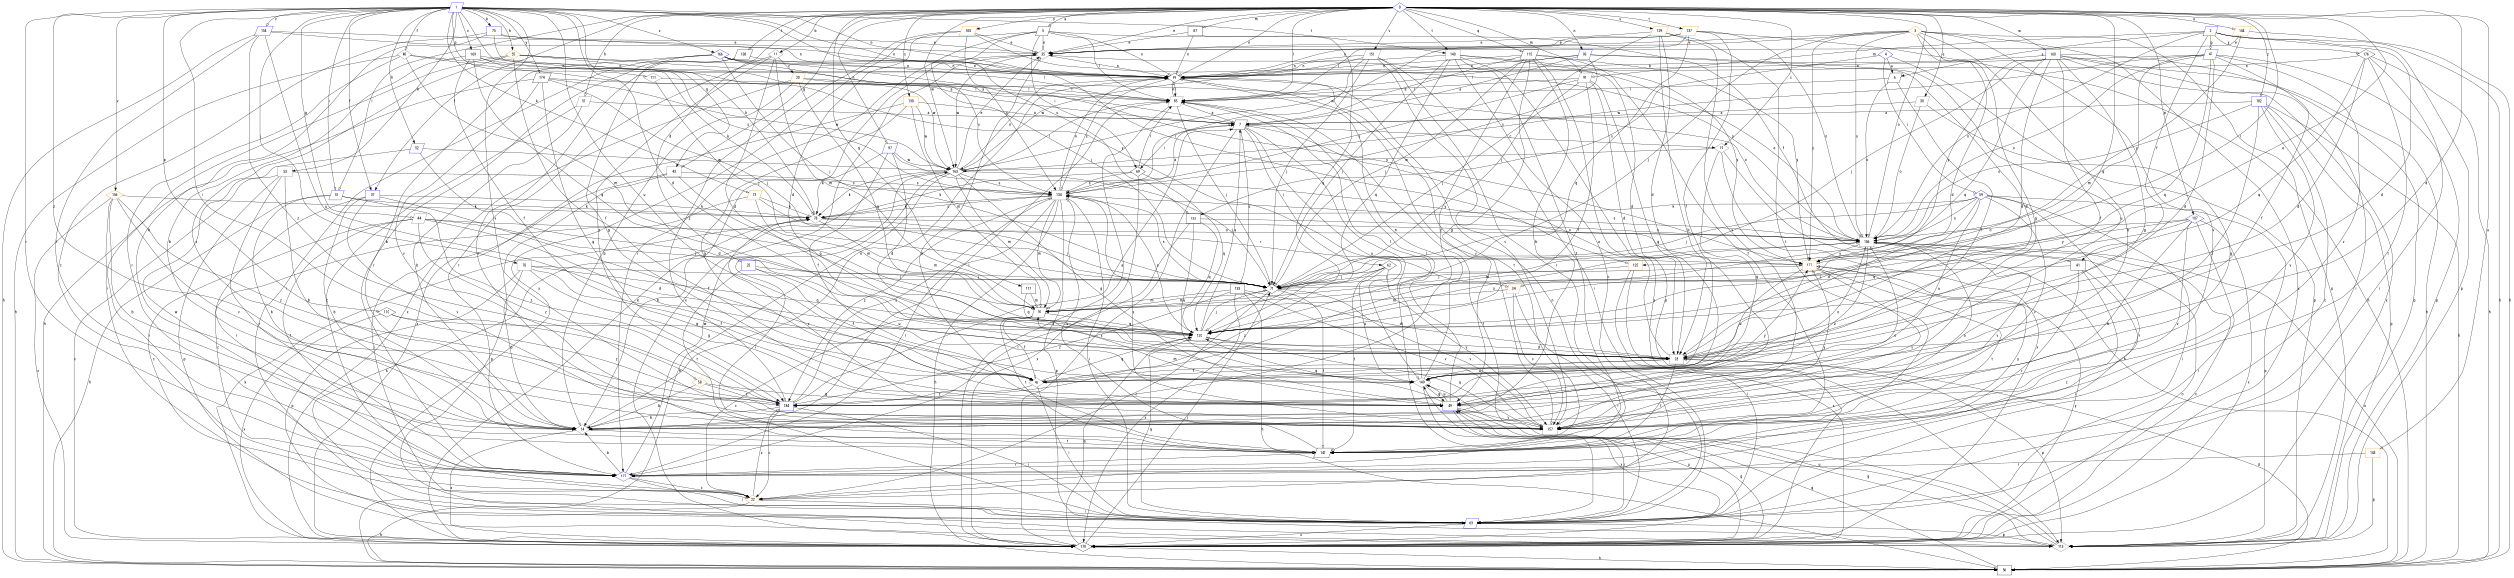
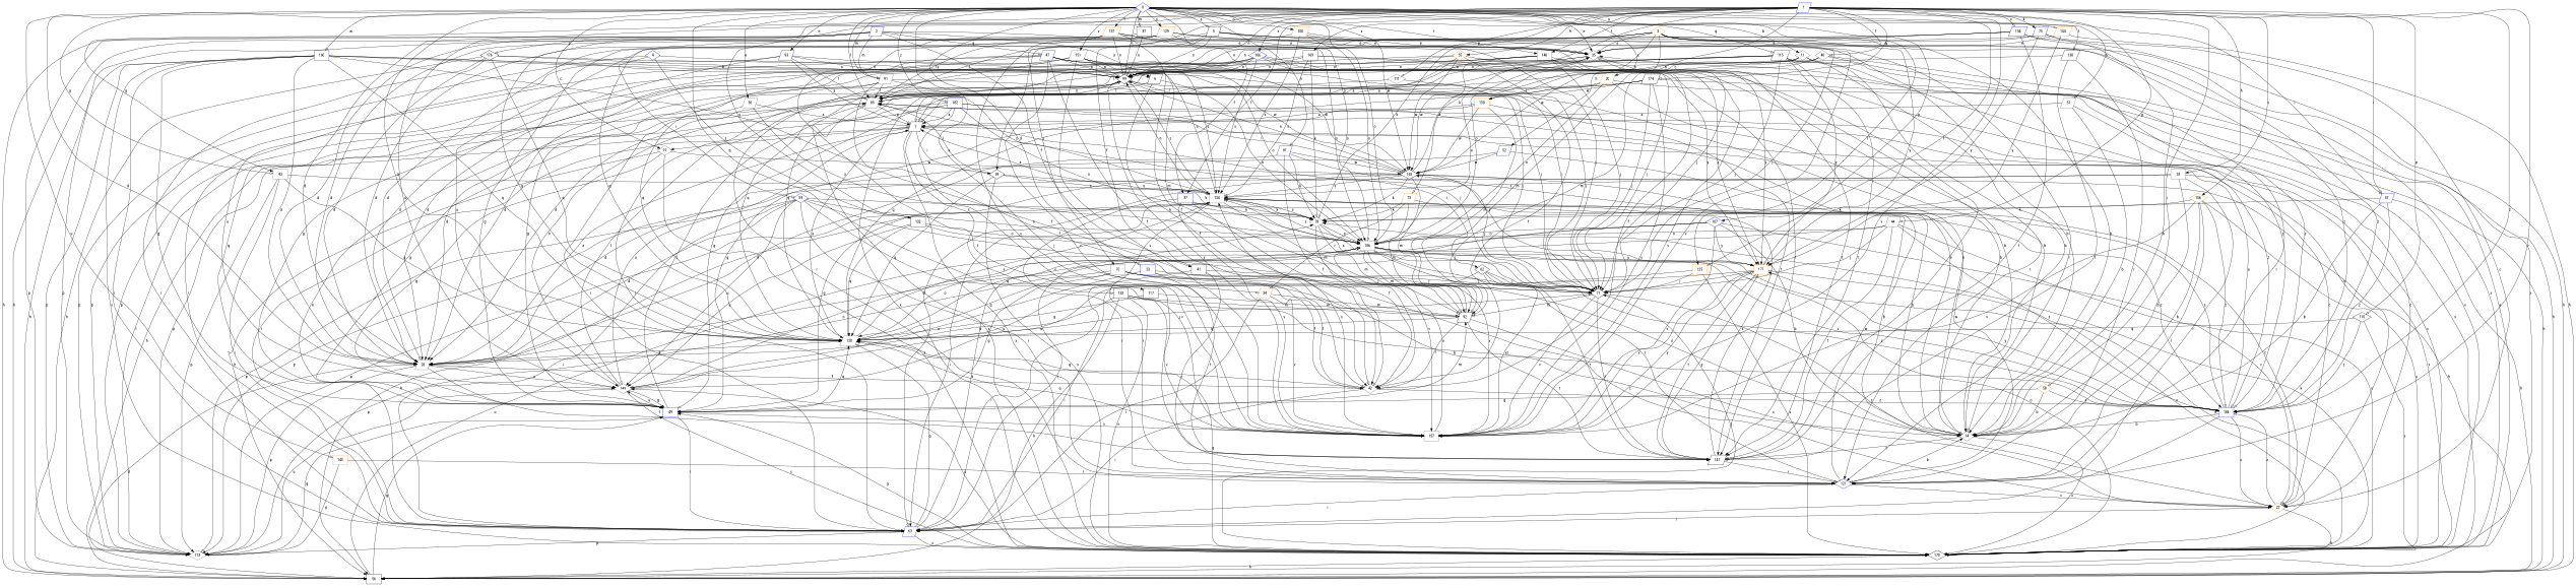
  strict digraph {
    fontname="Roboto Condensed"
    node [color=gray40 fontname="Roboto Condensed" shape=parallelogram]
    edge [arrowhead=normal fontname="Roboto Condensed"]
    0 [color=blue shape=diamond]
    5 [color=black]
    11 [shape=diamond]
    19 [shape=diamond]
    23 [color=blue shape=box]
-   28 [shape=box]
+   28
    30
    34 [color=darkorange]
    35 [shape=diamond]
    37 [color=blue shape=box]
    43 [shape=box]
    51
    57 [color=blue]
    85
    87 [color=black shape=box]
    91
    93 [color=blue]
    97 [color=blue]
    99 [color=black shape=diamond]
    100 [color=darkorange]
    106 [shape=box]
    107 [color=blue shape=diamond]
    115 [color=black]
    117 [color=black shape=box]
    120
    125 [color=darkorange shape=box]
    129 [color=darkorange]
    130 [color=darkorange shape=box]
    137 [color=darkorange]
    138 [color=black]
    140 [shape=box]
    143 [color=darkorange shape=box]
    144 [color=darkorange]
    151
    160 [color=blue shape=box]
    163 [color=black shape=diamond]
    182 [color=blue shape=box]
    127 [color=blue shape=diamond]
    41 [color=black shape=box]
    71 [color=black shape=diamond]
    170 [color=black shape=diamond]
    n42 [color=black label=69 shape=diamond]
    184 [color=blue shape=box]
    20 [color=darkorange]
    92 [color=black]
    56 [color=black shape=box]
    49 [color=blue shape=box]
    149 [shape=diamond]
    42 [shape=diamond]
    141 [color=black]
    113 [shape=diamond]
    7 [color=black]
    157 [shape=box]
    63 [color=blue]
    78 [shape=diamond]
    14 [shape=diamond]
    134 [shape=box]
    22 [color=darkorange shape=diamond]
    177 [color=darkorange shape=box]
    1 [color=blue]
    40 [shape=diamond]
    44
    52 [color=blue]
    53 [shape=box]
    55 [color=darkorange shape=diamond]
    58 [color=darkorange shape=diamond]
    70 [shape=box]
    73 [color=darkorange]
-   75 [color=blue shape=box]
+   75 [color=blue]
    110 [color=black shape=diamond]
    111 [shape=diamond]
    132 [color=black shape=box]
    154 [color=blue]
    156 [color=darkorange shape=diamond]
    166 [color=blue shape=diamond]
    169 [color=black shape=box]
    174 [color=black]
    2 [color=blue]
    6 [color=black]
    47 [color=blue]
    176 [color=black shape=diamond]
    3 [color=darkorange shape=diamond]
    4 [color=blue shape=diamond]
    59 [color=blue shape=diamond]
    62 [color=black shape=diamond]
    133 [color=black shape=box]
    0 -> 5 [arrowhead=onormal label=a]
    0 -> 11 [label=b]
    0 -> 19 [label=c]
    0 -> 23 [arrowhead=onormal label=d]
    0 -> 28 [arrowhead=onormal label=d]
    0 -> 30 [label=e]
    0 -> 34 [arrowhead=onormal label=e]
    0 -> 35 [label=e]
    0 -> 37 [label=f]
    0 -> 43 [arrowhead=onormal label=g]
    0 -> 51 [arrowhead=onormal label=h]
    0 -> 57 [arrowhead=onormal label=i]
    0 -> 85 [label=l]
    0 -> 87 [arrowhead=onormal label=m]
    0 -> 91 [arrowhead=onormal label=m]
    0 -> 93 [label=n]
    0 -> 97 [arrowhead=onormal label=n]
    0 -> 99 [arrowhead=onormal label=n]
    0 -> 100 [label=o]
    0 -> 106 [arrowhead=onormal label=o]
    0 -> 107 [label=p]
    0 -> 115 [arrowhead=onormal label=q]
    0 -> 117 [label=q]
    0 -> 120 [label=q]
    0 -> 125 [label=r]
    0 -> 129 [label=s]
    0 -> 130 [label=s]
    0 -> 137 [label=t]
    0 -> 138 [arrowhead=onormal label=t]
    0 -> 140 [label=t]
    0 -> 143 [arrowhead=onormal label=u]
    0 -> 144 [arrowhead=onormal label=u]
    0 -> 151 [label=v]
    0 -> 160 [arrowhead=onormal label=w]
    0 -> 163 [label=w]
    0 -> 182 [arrowhead=onormal label=z]
    5 -> 35 [arrowhead=onormal label=e]
    5 -> 85 [label=l]
    5 -> 99 [arrowhead=onormal label=n]
    5 -> 127 [label=r]
    5 -> 41 [arrowhead=onormal label=f]
    5 -> 71 [label=j]
    5 -> 170 [label=x]
    5 -> n42 [label=i]
    11 -> 28 [label=d]
    11 -> 127 [label=r]
    11 -> 184 [label=z]
    11 -> 20 [label=c]
    11 -> 92 [label=m]
    19 -> 163 [label=w]
    19 -> 170 [arrowhead=onormal label=x]
    19 -> 56 [label=h]
    19 -> 49 [label=g]
    23 -> 71 [arrowhead=onormal label=j]
    23 -> 149 [arrowhead=onormal label=u]
    23 -> 42 [arrowhead=onormal label=f]
    23 -> 141 [arrowhead=onormal label=t]
    28 -> 149 [label=u]
    28 -> 42 [arrowhead=onormal label=f]
    28 -> 141 [label=t]
    28 -> 113 [label=p]
    28 -> 7 [arrowhead=onormal label=a]
    30 -> 106 [arrowhead=onormal label=o]
    30 -> 49 [arrowhead=onormal label=g]
    30 -> 7 [arrowhead=onormal label=a]
    34 -> 92 [arrowhead=onormal label=m]
    34 -> 157 [label=v]
    34 -> 63 [arrowhead=onormal label=i]
    35 -> 99 [label=n]
    35 -> 163 [label=w]
    35 -> 170 [arrowhead=onormal label=x]
    37 -> 127 [arrowhead=onormal label=r]
    37 -> 42 [label=f]
    37 -> 157 [label=v]
    37 -> 78 [label=k]
    37 -> 14 [arrowhead=onormal label=b]
    43 -> 120 [label=q]
    43 -> 113 [label=p]
    43 -> 63 [arrowhead=onormal label=i]
    43 -> 134 [arrowhead=onormal label=s]
    51 -> 7 [label=a]
    51 -> 14 [label=b]
    51 -> 22 [arrowhead=onormal label=c]
    57 -> 184 [label=z]
    57 -> 56 [label=h]
    57 -> 78 [label=k]
    57 -> 14 [arrowhead=onormal label=b]
    85 -> 99 [arrowhead=onormal label=n]
    85 -> 71 [arrowhead=onormal label=j]
    85 -> 170 [arrowhead=onormal label=x]
    85 -> 7 [arrowhead=onormal label=a]
    87 -> 35 [label=e]
    87 -> 99 [arrowhead=onormal label=n]
    87 -> 120 [arrowhead=onormal label=q]
    91 -> 28 [label=d]
    91 -> 85 [label=l]
    91 -> 71 [label=j]
    91 -> 49 [label=g]
    91 -> 42 [arrowhead=onormal label=f]
    91 -> 134 [arrowhead=onormal label=s]
    93 -> 28 [arrowhead=onormal label=d]
    93 -> 85 [arrowhead=onormal label=l]
    93 -> 99 [label=n]
    93 -> 149 [label=u]
    93 -> 7 [label=a]
    93 -> 134 [arrowhead=onormal label=s]
    97 -> 28 [label=d]
    97 -> 163 [arrowhead=onormal label=w]
    97 -> 42 [arrowhead=onormal label=f]
    97 -> 78 [label=k]
    97 -> 177 [arrowhead=onormal label=y]
    99 -> 85 [label=l]
    99 -> 141 [label=t]
    99 -> 157 [arrowhead=onormal label=v]
    99 -> 134 [arrowhead=onormal label=s]
    100 -> 28 [label=d]
    100 -> 35 [arrowhead=onormal label=e]
    100 -> 106 [label=o]
    100 -> 184 [arrowhead=onormal label=z]
    100 -> 134 [label=s]
    106 -> 35 [label=e]
    106 -> 170 [arrowhead=onormal label=x]
    106 -> 184 [arrowhead=onormal label=z]
    106 -> 92 [label=m]
    106 -> 157 [arrowhead=onormal label=v]
    106 -> 134 [arrowhead=onormal label=s]
    106 -> 177 [label=y]
    107 -> 106 [label=o]
    107 -> 120 [label=q]
    107 -> 170 [arrowhead=onormal label=x]
    107 -> 157 [label=v]
    107 -> 63 [label=i]
    107 -> 14 [label=b]
    107 -> 177 [arrowhead=onormal label=y]
    115 -> 99 [arrowhead=onormal label=n]
    115 -> 71 [arrowhead=onormal label=j]
    115 -> 170 [arrowhead=onormal label=x]
    115 -> 184 [arrowhead=onormal label=z]
    115 -> 49 [label=g]
    115 -> 141 [label=t]
    115 -> 7 [arrowhead=onormal label=a]
    115 -> 14 [arrowhead=onormal label=b]
    115 -> 177 [arrowhead=onormal label=y]
    117 -> 120 [label=q]
    117 -> 92 [arrowhead=onormal label=m]
    120 -> 28 [arrowhead=onormal label=d]
    120 -> 106 [arrowhead=onormal label=o]
    120 -> 71 [arrowhead=onormal label=j]
    120 -> 7 [label=a]
    120 -> 134 [label=s]
    125 -> 71 [arrowhead=onormal label=j]
    125 -> 170 [label=x]
    125 -> 63 [label=i]
    129 -> 28 [label=d]
    129 -> 35 [label=e]
    129 -> 71 [label=j]
    129 -> 141 [arrowhead=onormal label=t]
    129 -> 157 [arrowhead=onormal label=v]
    129 -> 14 [label=b]
    130 -> 163 [label=w]
    130 -> 170 [arrowhead=onormal label=x]
    130 -> 92 [arrowhead=onormal label=m]
    130 -> 49 [label=g]
    130 -> 7 [label=a]
    137 -> 35 [arrowhead=onormal label=e]
    137 -> 85 [label=l]
    137 -> 99 [arrowhead=onormal label=n]
    137 -> 106 [arrowhead=onormal label=o]
    137 -> 120 [label=q]
    137 -> 56 [label=h]
    137 -> 42 [arrowhead=onormal label=f]
    138 -> 99 [label=n]
    138 -> 127 [label=r]
    138 -> 141 [arrowhead=onormal label=t]
    140 -> 28 [label=d]
    140 -> 99 [arrowhead=onormal label=n]
    140 -> 120 [label=q]
    140 -> 71 [label=j]
    140 -> 141 [label=t]
    140 -> 113 [label=p]
    140 -> 22 [label=c]
    140 -> 177 [label=y]
    143 -> 127 [label=r]
    143 -> 113 [label=p]
    144 -> 35 [label=e]
    144 -> 56 [arrowhead=onormal label=h]
    144 -> 177 [label=y]
    151 -> 99 [arrowhead=onormal label=n]
    151 -> 163 [label=w]
    151 -> 127 [label=r]
    151 -> 71 [label=j]
    151 -> 157 [label=v]
    151 -> 63 [arrowhead=onormal label=i]
    151 -> 134 [label=s]
    160 -> 28 [label=d]
    160 -> 99 [label=b]
    160 -> 120 [label=q]
    160 -> 71 [label=j]
    160 -> 170 [label=x]
    160 -> 56 [arrowhead=onormal label=h]
    160 -> 49 [arrowhead=onormal label=g]
    160 -> 42 [label=f]
    160 -> 113 [label=p]
    160 -> 63 [arrowhead=onormal label=i]
    160 -> 177 [label=y]
    163 -> 35 [label=e]
    163 -> 85 [label=l]
    163 -> 99 [label=n]
    163 -> 71 [label=j]
    163 -> 92 [label=m]
    163 -> 56 [arrowhead=onormal label=h]
    163 -> 49 [arrowhead=onormal label=g]
    163 -> 63 [arrowhead=onormal label=i]
    163 -> 78 [label=k]
    163 -> 14 [label=b]
    163 -> 134 [arrowhead=onormal label=s]
    182 -> 106 [arrowhead=onormal label=o]
    182 -> 184 [arrowhead=onormal label=z]
    182 -> 56 [arrowhead=onormal label=h]
    182 -> 113 [label=p]
    182 -> 7 [label=a]
    182 -> 157 [arrowhead=onormal label=v]
    182 -> 22 [arrowhead=onormal label=c]
    127 -> 163 [label=w]
    127 -> 63 [arrowhead=onormal label=i]
    127 -> 14 [label=b]
    127 -> 22 [arrowhead=onormal label=c]
    41 -> 127 [label=r]
    41 -> 71 [label=j]
    41 -> 63 [arrowhead=onormal label=i]
    41 -> 22 [label=c]
    71 -> 92 [arrowhead=onormal label=m]
    71 -> 141 [arrowhead=onormal label=t]
    71 -> 157 [arrowhead=onormal label=v]
    71 -> 134 [arrowhead=onormal label=s]
    71 -> 22 [arrowhead=onormal label=c]
    170 -> 35 [label=e]
    170 -> 106 [arrowhead=onormal label=o]
    170 -> 120 [label=q]
    170 -> 71 [label=j]
    170 -> 56 [arrowhead=onormal label=h]
    170 -> 49 [label=g]
    170 -> 149 [label=u]
    170 -> 78 [label=k]
    170 -> 177 [arrowhead=onormal label=y]
    n42 -> 85 [label=l]
    n42 -> 120 [label=q]
    n42 -> 170 [arrowhead=onormal label=x]
    n42 -> 78 [label=k]
    n42 -> 134 [arrowhead=onormal label=s]
    184 -> 7 [label=a]
    184 -> 63 [label=i]
    184 -> 14 [arrowhead=onormal label=b]
    184 -> 134 [arrowhead=onormal label=s]
    184 -> 22 [label=c]
    184 -> 177 [label=y]
    20 -> 85 [label=l]
    20 -> 106 [label=o]
    20 -> 120 [arrowhead=onormal label=q]
    20 -> 170 [label=x]
    20 -> 14 [arrowhead=onormal label=b]
    92 -> 120 [label=q]
    92 -> 42 [arrowhead=onormal label=f]
    92 -> 141 [arrowhead=onormal label=t]
    92 -> 22 [arrowhead=onormal label=c]
    56 -> 28 [arrowhead=onormal label=d]
    56 -> 106 [arrowhead=onormal label=o]
    56 -> 49 [label=g]
    49 -> 85 [arrowhead=onormal label=l]
    49 -> 120 [label=q]
    49 -> 92 [label=m]
    49 -> 149 [label=u]
    49 -> 157 [label=v]
    49 -> 63 [arrowhead=onormal label=i]
    149 -> 85 [arrowhead=onormal label=l]
    149 -> 99 [arrowhead=onormal label=n]
    149 -> 106 [arrowhead=onormal label=o]
    149 -> 170 [label=x]
    149 -> 49 [label=g]
    42 -> 120 [label=q]
    42 -> 184 [arrowhead=onormal label=z]
    42 -> 63 [arrowhead=onormal label=i]
    141 -> 35 [arrowhead=onormal label=e]
    141 -> 127 [arrowhead=onormal label=r]
    141 -> 134 [arrowhead=onormal label=s]
    141 -> 177 [arrowhead=onormal label=y]
    113 -> 85 [label=l]
    113 -> 49 [arrowhead=onormal label=g]
    113 -> 149 [arrowhead=onormal label=u]
    7 -> 19 [label=c]
    7 -> 170 [arrowhead=onormal label=x]
    7 -> n42 [label=i]
    7 -> 149 [arrowhead=onormal label=u]
    7 -> 63 [label=i]
    7 -> 62 [label=i]
    7 -> 133 [arrowhead=onormal label=s]
    157 -> 106 [arrowhead=onormal label=o]
    157 -> 120 [arrowhead=onormal label=q]
    157 -> 134 [label=s]
    157 -> 177 [arrowhead=onormal label=y]
    63 -> 99 [arrowhead=onormal label=n]
    63 -> 120 [arrowhead=onormal label=q]
    63 -> 170 [arrowhead=onormal label=x]
    63 -> 113 [arrowhead=onormal label=p]
    63 -> 78 [label=k]
    78 -> 106 [label=o]
    78 -> 71 [label=j]
    78 -> 92 [arrowhead=onormal label=m]
    78 -> 157 [label=v]
    78 -> 134 [arrowhead=onormal label=s]
    14 -> 85 [arrowhead=onormal label=l]
    14 -> 99 [arrowhead=onormal label=n]
    14 -> 106 [arrowhead=onormal label=o]
    14 -> 170 [label=x]
    14 -> 141 [arrowhead=onormal label=t]
    134 -> 99 [label=n]
    134 -> 127 [label=r]
    134 -> 184 [label=z]
    134 -> 92 [arrowhead=onormal label=m]
    134 -> 56 [label=h]
    134 -> 113 [arrowhead=onormal label=p]
    134 -> 7 [label=a]
    134 -> 63 [label=i]
    134 -> 78 [arrowhead=onormal label=k]
    22 -> 184 [arrowhead=onormal label=z]
    22 -> 56 [arrowhead=onormal label=h]
    22 -> 63 [arrowhead=onormal label=i]
    177 -> 71 [label=j]
    177 -> 149 [arrowhead=onormal label=u]
    177 -> 141 [arrowhead=onormal label=t]
    177 -> 157 [label=v]
    1 -> 28 [label=d]
    1 -> 37 [label=f]
    1 -> 43 [label=g]
    1 -> 57 [arrowhead=onormal label=i]
    1 -> 99 [label=n]
    1 -> 125 [arrowhead=onormal label=r]
    1 -> 140 [label=t]
    1 -> 127 [label=r]
    1 -> 184 [label=z]
    1 -> 149 [label=u]
    1 -> 157 [arrowhead=onormal label=v]
    1 -> 78 [arrowhead=onormal label=k]
    1 -> 40 [arrowhead=onormal label=f]
    1 -> 44 [arrowhead=onormal label=g]
    1 -> 52 [label=h]
    1 -> 53 [label=h]
    1 -> 55 [label=h]
    1 -> 58 [arrowhead=onormal label=i]
    1 -> 70 [label=j]
    1 -> 73 [arrowhead=onormal label=k]
    1 -> 75 [label=k]
    1 -> 110 [arrowhead=onormal label=p]
    1 -> 111 [arrowhead=onormal label=p]
    1 -> 132 [arrowhead=onormal label=s]
    1 -> 154 [arrowhead=onormal label=v]
    1 -> 156 [label=v]
    1 -> 166 [label=x]
    1 -> 169 [label=x]
    1 -> 174 [arrowhead=onormal label=y]
    40 -> 99 [arrowhead=onormal label=n]
    40 -> 127 [arrowhead=onormal label=r]
    40 -> 92 [arrowhead=onormal label=m]
    40 -> 56 [arrowhead=onormal label=h]
    40 -> 7 [arrowhead=onormal label=a]
    44 -> 28 [arrowhead=onormal label=d]
    44 -> 106 [arrowhead=onormal label=o]
    44 -> 71 [arrowhead=onormal label=j]
    44 -> 184 [arrowhead=onormal label=z]
    44 -> 141 [arrowhead=onormal label=t]
    44 -> 22 [arrowhead=onormal label=c]
    52 -> 28 [label=d]
    52 -> 163 [arrowhead=onormal label=w]
    52 -> 127 [arrowhead=onormal label=w]
    53 -> 127 [label=r]
    53 -> 170 [label=x]
    53 -> 113 [label=p]
    53 -> 14 [label=b]
    53 -> 134 [label=s]
    55 -> 99 [label=n]
    55 -> 163 [label=w]
    55 -> 42 [arrowhead=onormal label=f]
    55 -> 7 [arrowhead=onormal label=a]
    55 -> 157 [arrowhead=onormal label=v]
    55 -> 63 [arrowhead=onormal label=i]
    58 -> 184 [label=z]
    58 -> 49 [label=g]
    58 -> 14 [label=b]
    70 -> 120 [label=q]
    70 -> 71 [label=j]
    70 -> 49 [label=g]
    70 -> 42 [label=f]
    70 -> 113 [label=p]
    70 -> 14 [label=b]
    73 -> 34 [arrowhead=onormal label=r]
    73 -> 92 [arrowhead=onormal label=m]
    73 -> 78 [arrowhead=onormal label=k]
    73 -> 22 [arrowhead=onormal label=c]
    75 -> 35 [arrowhead=onormal label=e]
    75 -> 99 [label=n]
    75 -> 14 [label=b]
    75 -> 22 [label=c]
    75 -> 177 [arrowhead=onormal label=y]
    110 -> 120 [label=q]
    110 -> 170 [label=x]
    110 -> 184 [arrowhead=onormal label=z]
    111 -> 85 [arrowhead=onormal label=l]
    111 -> 71 [arrowhead=onormal label=j]
    132 -> 106 [label=o]
    132 -> 120 [label=q]
    132 -> 127 [arrowhead=onormal label=r]
    132 -> 149 [label=u]
    154 -> 35 [label=e]
    154 -> 99 [arrowhead=onormal label=n]
    154 -> 184 [arrowhead=onormal label=z]
    154 -> 56 [arrowhead=onormal label=h]
    154 -> 149 [label=u]
    154 -> 141 [arrowhead=onormal label=t]
    156 -> 127 [arrowhead=onormal label=r]
    156 -> 170 [arrowhead=onormal label=x]
    156 -> 184 [arrowhead=onormal label=z]
    156 -> 157 [arrowhead=onormal label=v]
    156 -> 78 [label=k]
    156 -> 14 [arrowhead=onormal label=b]
    166 -> 85 [label=l]
    166 -> 99 [arrowhead=onormal label=n]
    166 -> 71 [label=j]
    166 -> 49 [label=g]
    166 -> 63 [arrowhead=onormal label=i]
    166 -> 14 [arrowhead=onormal label=b]
    166 -> 134 [label=s]
    166 -> 177 [label=y]
    169 -> 99 [arrowhead=onormal label=n]
    169 -> 120 [arrowhead=onormal label=q]
    169 -> 42 [label=f]
    169 -> 78 [arrowhead=onormal label=k]
    169 -> 14 [label=b]
    169 -> 134 [arrowhead=onormal label=s]
    174 -> 85 [label=l]
-   174 -> 163 [arrowhead=onormal label=w]
+   174 -> 130 [arrowhead=onormal label=w]
    174 -> 71 [label=j]
    174 -> 56 [arrowhead=onormal label=h]
    174 -> 49 [arrowhead=onormal label=g]
    174 -> 157 [arrowhead=onormal label=v]
    2 -> 28 [arrowhead=onormal label=d]
    2 -> 91 [arrowhead=onormal label=m]
    2 -> 106 [label=o]
    2 -> 41 [label=f]
    2 -> 56 [label=h]
    2 -> 113 [arrowhead=onormal label=p]
    2 -> 6 [label=a]
    2 -> 47 [arrowhead=onormal label=g]
    2 -> 176 [arrowhead=onormal label=y]
    6 -> 85 [label=l]
    6 -> 106 [label=o]
    6 -> 42 [label=f]
    47 -> 28 [label=d]
    47 -> 99 [label=n]
    47 -> 106 [label=o]
    47 -> 120 [label=q]
    47 -> 163 [arrowhead=onormal label=w]
    47 -> 92 [arrowhead=onormal label=m]
    47 -> 42 [arrowhead=onormal label=f]
    47 -> 113 [arrowhead=onormal label=p]
    47 -> 157 [label=v]
    176 -> 28 [label=d]
    176 -> 99 [label=n]
    176 -> 120 [arrowhead=onormal label=q]
    176 -> 56 [label=h]
    176 -> 141 [label=t]
    176 -> 63 [label=i]
    3 -> 28 [arrowhead=onormal label=d]
    3 -> 35 [arrowhead=onormal label=e]
    3 -> 106 [arrowhead=onormal label=o]
    3 -> 163 [arrowhead=onormal label=w]
    3 -> 71 [arrowhead=onormal label=j]
    3 -> 170 [arrowhead=onormal label=x]
    3 -> 49 [label=g]
    3 -> 113 [label=p]
    3 -> 157 [label=v]
    3 -> 14 [arrowhead=onormal label=b]
    3 -> 177 [label=y]
    4 -> 113 [arrowhead=onormal label=p]
    4 -> 132 [label=s]
    4 -> 6 [label=a]
    4 -> 59 [arrowhead=onormal label=i]
    59 -> 28 [label=d]
    59 -> 106 [label=o]
    59 -> 127 [arrowhead=onormal label=r]
    59 -> 71 [label=j]
    59 -> 149 [label=u]
    59 -> 113 [arrowhead=onormal label=p]
    59 -> 157 [arrowhead=onormal label=v]
    59 -> 63 [label=i]
    59 -> 78 [arrowhead=onormal label=k]
    62 -> 71 [arrowhead=onormal label=j]
    62 -> 184 [label=z]
    62 -> 149 [arrowhead=onormal label=u]
    62 -> 141 [arrowhead=onormal label=t]
    62 -> 157 [label=v]
    133 -> 28 [arrowhead=onormal label=d]
    133 -> 170 [label=x]
    133 -> 184 [arrowhead=onormal label=z]
    133 -> 92 [arrowhead=onormal label=m]
    133 -> 56 [arrowhead=onormal label=h]
    133 -> 157 [arrowhead=onormal label=v]
  }
